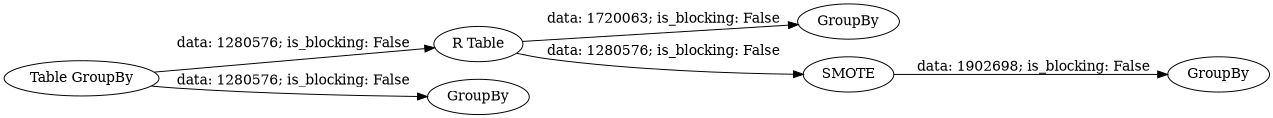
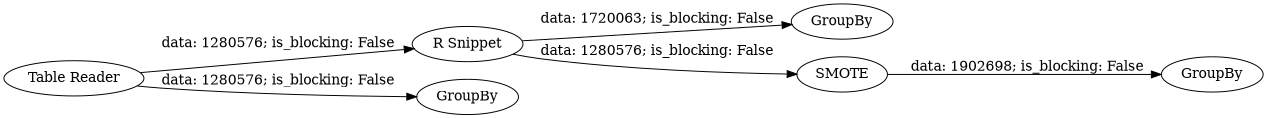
  digraph {
    rankdir=LR
    n1 [label=GroupBy]
-   n2 [label="R Table"]
+   n2 [label="R Snippet"]
    n3 [label=SMOTE]
-   n4 [label="Table GroupBy"]
+   n4 [label="Table Reader"]
    n5 [label=GroupBy]
    n6 [label=GroupBy]
    n2 -> n1 [label="data: 1720063; is_blocking: False"]
    n2 -> n3 [label="data: 1280576; is_blocking: False"]
    n3 -> n6 [label="data: 1902698; is_blocking: False"]
    n4 -> n2 [label="data: 1280576; is_blocking: False"]
    n4 -> n5 [label="data: 1280576; is_blocking: False"]
  }
